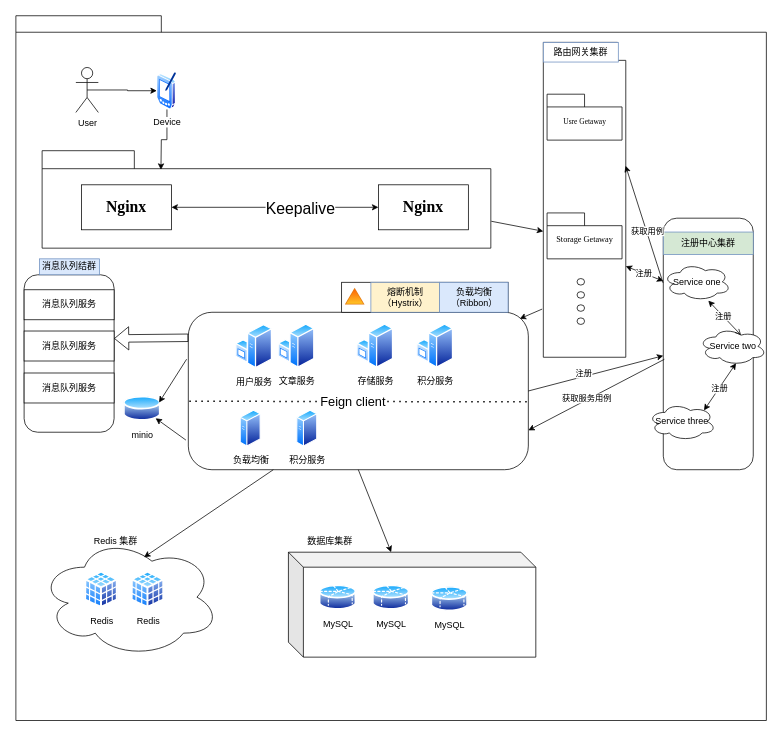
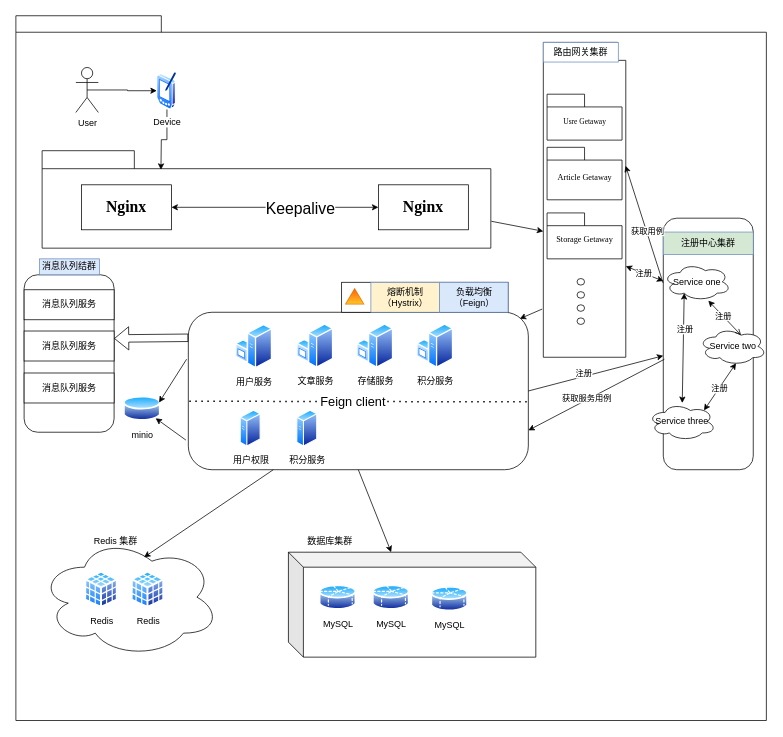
  <mxCell id="0" />
  <mxCell id="1" parent="0" />
  <mxCell id="2" value="" style="shape=folder;fontStyle=1;spacingTop=10;tabWidth=194;tabHeight=22;tabPosition=left;html=1;rounded=0;shadow=0;comic=0;labelBackgroundColor=none;strokeWidth=1;fillColor=none;fontFamily=Verdana;fontSize=10;align=center;" parent="1" vertex="1"><mxGeometry x="20.5" y="20.5" width="1001" height="940" as="geometry" /></mxCell>
  <mxCell id="3" value="" style="group" parent="1" vertex="1" connectable="0"><mxGeometry x="55.5" y="200.5" width="598.5" height="130" as="geometry" /></mxCell>
  <mxCell id="4" value="" style="shape=folder;fontStyle=1;spacingTop=10;tabWidth=123;tabHeight=24;tabPosition=left;html=1;rounded=0;shadow=0;comic=0;labelBackgroundColor=none;strokeWidth=1;fontFamily=Verdana;fontSize=10;align=center;" parent="3" vertex="1"><mxGeometry width="598.5" height="130" as="geometry" /></mxCell>
  <mxCell id="5" value="&lt;font face=&quot;Times New Roman&quot; style=&quot;font-size: 21px;&quot;&gt;&lt;b&gt;Nginx&lt;/b&gt;&lt;/font&gt;" style="rounded=0;whiteSpace=wrap;html=1;" vertex="1" parent="3"><mxGeometry x="52.5" y="45.5" width="120" height="60" as="geometry" /></mxCell>
  <mxCell id="6" value="&lt;font face=&quot;Times New Roman&quot; style=&quot;font-size: 21px;&quot;&gt;&lt;b&gt;Nginx&lt;/b&gt;&lt;/font&gt;" style="rounded=0;whiteSpace=wrap;html=1;" vertex="1" parent="3"><mxGeometry x="448.5" y="45.5" width="120" height="60" as="geometry" /></mxCell>
  <mxCell id="7" value="" style="endArrow=classic;startArrow=classic;html=1;rounded=0;entryX=0;entryY=0.5;entryDx=0;entryDy=0;exitX=1;exitY=0.5;exitDx=0;exitDy=0;" edge="1" parent="3" source="5" target="6"><mxGeometry width="50" height="50" relative="1" as="geometry"><mxPoint x="368.5" y="315.5" as="sourcePoint" /><mxPoint x="418.5" y="265.5" as="targetPoint" /></mxGeometry></mxCell>
  <mxCell id="8" value="&lt;font style=&quot;font-size: 21px;&quot;&gt;Keepalive&lt;/font&gt;" style="edgeLabel;html=1;align=center;verticalAlign=middle;resizable=0;points=[];" vertex="1" connectable="0" parent="7"><mxGeometry x="0.235" relative="1" as="geometry"><mxPoint x="1" as="offset" /></mxGeometry></mxCell>
  <mxCell id="9" value="" style="group;strokeWidth=5;" parent="1" vertex="1" connectable="0"><mxGeometry x="724" y="56" width="120" height="420" as="geometry" /></mxCell>
  <mxCell id="10" value="" style="group" parent="9" vertex="1" connectable="0"><mxGeometry width="120" height="420" as="geometry" /></mxCell>
  <mxCell id="11" value="" style="shape=folder;fontStyle=1;spacingTop=10;tabWidth=123;tabHeight=24;tabPosition=left;html=1;rounded=0;shadow=0;comic=0;labelBackgroundColor=none;strokeWidth=1;fontFamily=Verdana;fontSize=10;align=center;" parent="10" vertex="1"><mxGeometry width="110" height="420" as="geometry" /></mxCell>
  <mxCell id="12" value="&lt;span style=&quot;font-weight: normal;&quot;&gt;Usre Getaway&lt;/span&gt;" style="shape=folder;fontStyle=1;spacingTop=10;tabWidth=50;tabHeight=17;tabPosition=left;html=1;rounded=0;shadow=0;comic=0;labelBackgroundColor=none;strokeWidth=1;fontFamily=Verdana;fontSize=10;align=center;" parent="10" vertex="1"><mxGeometry x="5" y="69.125" width="100" height="61.25" as="geometry" /></mxCell>
  <mxCell id="13" value="&lt;p&gt;路由网关集群&lt;/p&gt;" style="rounded=0;whiteSpace=wrap;html=1;fillColor=#ffffff;strokeColor=#6c8ebf;" vertex="1" parent="10"><mxGeometry width="100" height="26.25" as="geometry" /></mxCell>
  <mxCell id="14" value="&lt;font style=&quot;font-weight: normal; font-size: 11px;&quot;&gt;Storage&amp;nbsp;Getaway&lt;/font&gt;" style="shape=folder;fontStyle=1;spacingTop=10;tabWidth=50;tabHeight=17;tabPosition=left;html=1;rounded=0;shadow=0;comic=0;labelBackgroundColor=none;strokeWidth=1;fontFamily=Verdana;fontSize=10;align=center;" vertex="1" parent="10"><mxGeometry x="5" y="227.5" width="100" height="61.25" as="geometry" /></mxCell>
  <mxCell id="15" value="" style="ellipse;whiteSpace=wrap;html=1;strokeWidth=1;" vertex="1" parent="10"><mxGeometry x="45" y="315" width="10" height="8.75" as="geometry" /></mxCell>
  <mxCell id="16" value="" style="ellipse;whiteSpace=wrap;html=1;strokeWidth=1;" vertex="1" parent="10"><mxGeometry x="45" y="332.5" width="10" height="8.75" as="geometry" /></mxCell>
  <mxCell id="17" value="" style="ellipse;whiteSpace=wrap;html=1;strokeWidth=1;" vertex="1" parent="10"><mxGeometry x="45" y="350" width="10" height="8.75" as="geometry" /></mxCell>
  <mxCell id="18" value="" style="ellipse;whiteSpace=wrap;html=1;strokeWidth=1;" vertex="1" parent="10"><mxGeometry x="45" y="367.5" width="10" height="8.75" as="geometry" /></mxCell>
+ <mxCell id="19" value="&lt;font style=&quot;font-size: 11px; font-weight: normal;&quot;&gt;Article Getaway&lt;/font&gt;" style="shape=folder;fontStyle=1;spacingTop=10;tabWidth=50;tabHeight=17;tabPosition=left;html=1;rounded=0;shadow=0;comic=0;labelBackgroundColor=none;strokeWidth=1;fontFamily=Verdana;fontSize=10;align=center;" vertex="1" parent="10"><mxGeometry x="5" y="140" width="100" height="70" as="geometry" /></mxCell>
  <mxCell id="20" style="edgeStyle=orthogonalEdgeStyle;rounded=0;orthogonalLoop=1;jettySize=auto;html=1;exitX=0.5;exitY=0.5;exitDx=0;exitDy=0;exitPerimeter=0;" edge="1" parent="1" source="21" target="23"><mxGeometry relative="1" as="geometry" /></mxCell>
  <mxCell id="21" value="User" style="shape=umlActor;verticalLabelPosition=bottom;verticalAlign=top;html=1;" vertex="1" parent="1"><mxGeometry x="100.5" y="89.5" width="30" height="60" as="geometry" /></mxCell>
  <mxCell id="22" value="" style="edgeStyle=orthogonalEdgeStyle;rounded=0;orthogonalLoop=1;jettySize=auto;html=1;" edge="1" parent="1" source="23"><mxGeometry relative="1" as="geometry"><mxPoint x="214" y="226" as="targetPoint" /></mxGeometry></mxCell>
  <mxCell id="23" value="Device" style="image;aspect=fixed;perimeter=ellipsePerimeter;html=1;align=center;shadow=0;dashed=0;spacingTop=3;image=img/lib/active_directory/pda.svg;" vertex="1" parent="1"><mxGeometry x="208.5" y="95.5" width="27" height="50" as="geometry" /></mxCell>
  <mxCell id="24" value="" style="endArrow=classic;html=1;rounded=0;entryX=0;entryY=0;entryDx=0;entryDy=252.0;entryPerimeter=0;exitX=1.001;exitY=0.724;exitDx=0;exitDy=0;exitPerimeter=0;" edge="1" parent="1" source="4" target="11"><mxGeometry width="50" height="50" relative="1" as="geometry"><mxPoint x="614" y="376" as="sourcePoint" /><mxPoint x="664" y="326" as="targetPoint" /></mxGeometry></mxCell>
  <mxCell id="25" value="" style="endArrow=classic;html=1;rounded=0;exitX=-0.014;exitY=0.847;exitDx=0;exitDy=0;exitPerimeter=0;" edge="1" parent="1" source="11"><mxGeometry width="50" height="50" relative="1" as="geometry"><mxPoint x="654" y="416" as="sourcePoint" /><mxPoint x="692.5" y="424.691" as="targetPoint" /></mxGeometry></mxCell>
  <mxCell id="26" value="" style="rounded=1;whiteSpace=wrap;html=1;" vertex="1" parent="1"><mxGeometry x="884" y="290.5" width="120" height="335.5" as="geometry" /></mxCell>
  <mxCell id="27" value="注册中心集群" style="rounded=0;whiteSpace=wrap;html=1;fillColor=#d5e8d4;strokeColor=#6c8ebf;" vertex="1" parent="1"><mxGeometry x="884" y="309" width="120" height="30" as="geometry" /></mxCell>
  <mxCell id="28" value="Service one" style="ellipse;shape=cloud;whiteSpace=wrap;html=1;" vertex="1" parent="1"><mxGeometry x="884" y="350.5" width="90" height="50" as="geometry" /></mxCell>
  <mxCell id="29" value="Service two" style="ellipse;shape=cloud;whiteSpace=wrap;html=1;" vertex="1" parent="1"><mxGeometry x="931.5" y="436.5" width="90" height="50" as="geometry" /></mxCell>
  <mxCell id="30" value="Service three" style="ellipse;shape=cloud;whiteSpace=wrap;html=1;" vertex="1" parent="1"><mxGeometry x="864" y="537" width="90" height="50" as="geometry" /></mxCell>
  <mxCell id="31" value="" style="endArrow=classic;startArrow=classic;html=1;rounded=0;entryX=0.55;entryY=0.95;entryDx=0;entryDy=0;entryPerimeter=0;exitX=0.825;exitY=0.198;exitDx=0;exitDy=0;exitPerimeter=0;" edge="1" parent="1" source="30" target="29"><mxGeometry width="50" height="50" relative="1" as="geometry"><mxPoint x="924" y="560.5" as="sourcePoint" /><mxPoint x="974" y="510.5" as="targetPoint" /></mxGeometry></mxCell>
  <mxCell id="32" value="注册" style="edgeLabel;html=1;align=center;verticalAlign=middle;resizable=0;points=[];" vertex="1" connectable="0" parent="31"><mxGeometry x="-0.045" relative="1" as="geometry"><mxPoint as="offset" /></mxGeometry></mxCell>
+ <mxCell id="33" value="" style="endArrow=classic;startArrow=classic;html=1;rounded=0;entryX=0.31;entryY=0.8;entryDx=0;entryDy=0;entryPerimeter=0;" edge="1" parent="1" source="30" target="28"><mxGeometry width="50" height="50" relative="1" as="geometry"><mxPoint x="924" y="560.5" as="sourcePoint" /><mxPoint x="974" y="510.5" as="targetPoint" /></mxGeometry></mxCell>
+ <mxCell id="34" value="注册" style="edgeLabel;html=1;align=center;verticalAlign=middle;resizable=0;points=[];" vertex="1" connectable="0" parent="33"><mxGeometry x="0.349" y="-1" relative="1" as="geometry"><mxPoint as="offset" /></mxGeometry></mxCell>
  <mxCell id="35" value="" style="endArrow=open;startArrow=classic;html=1;rounded=0;entryX=0.625;entryY=0.2;entryDx=0;entryDy=0;entryPerimeter=0;exitX=0.667;exitY=1;exitDx=0;exitDy=0;exitPerimeter=0;" edge="1" parent="1" source="28" target="29"><mxGeometry width="50" height="50" relative="1" as="geometry"><mxPoint x="924" y="560.5" as="sourcePoint" /><mxPoint x="974" y="510.5" as="targetPoint" /></mxGeometry></mxCell>
  <mxCell id="36" value="注册" style="edgeLabel;html=1;align=center;verticalAlign=middle;resizable=0;points=[];" vertex="1" connectable="0" parent="35"><mxGeometry x="-0.102" relative="1" as="geometry"><mxPoint as="offset" /></mxGeometry></mxCell>
  <mxCell id="37" value="" style="endArrow=classic;html=1;rounded=0;entryX=0.998;entryY=0.392;entryDx=0;entryDy=0;entryPerimeter=0;exitX=-0.003;exitY=0.257;exitDx=0;exitDy=0;exitPerimeter=0;" edge="1" parent="1" source="26" target="11"><mxGeometry width="50" height="50" relative="1" as="geometry"><mxPoint x="904" y="206" as="sourcePoint" /><mxPoint x="954" y="156" as="targetPoint" /></mxGeometry></mxCell>
  <mxCell id="38" value="获取用例" style="edgeLabel;html=1;align=center;verticalAlign=middle;resizable=0;points=[];" vertex="1" connectable="0" parent="37"><mxGeometry x="-0.118" y="-1" relative="1" as="geometry"><mxPoint as="offset" /></mxGeometry></mxCell>
  <mxCell id="39" value="" style="endArrow=classic;startArrow=classic;html=1;rounded=0;exitX=0.999;exitY=0.711;exitDx=0;exitDy=0;exitPerimeter=0;entryX=0;entryY=0.25;entryDx=0;entryDy=0;" edge="1" parent="1" source="11" target="26"><mxGeometry width="50" height="50" relative="1" as="geometry"><mxPoint x="834" y="226" as="sourcePoint" /><mxPoint x="884" y="176" as="targetPoint" /></mxGeometry></mxCell>
  <mxCell id="40" value="注册" style="edgeLabel;html=1;align=center;verticalAlign=middle;resizable=0;points=[];" vertex="1" connectable="0" parent="39"><mxGeometry x="-0.085" relative="1" as="geometry"><mxPoint as="offset" /></mxGeometry></mxCell>
  <mxCell id="41" value="" style="rounded=1;whiteSpace=wrap;html=1;" vertex="1" parent="1"><mxGeometry x="250.5" y="416" width="453.5" height="210" as="geometry" /></mxCell>
  <mxCell id="42" value="用户服务" style="image;aspect=fixed;perimeter=ellipsePerimeter;html=1;align=center;shadow=0;dashed=0;spacingTop=3;image=img/lib/active_directory/windows_server.svg;" vertex="1" parent="1"><mxGeometry x="313.5" y="431.5" width="49.2" height="60" as="geometry" /></mxCell>
- <mxCell id="43" value="文章服务" style="image;aspect=fixed;perimeter=ellipsePerimeter;html=1;align=center;shadow=0;dashed=0;spacingTop=3;image=img/lib/active_directory/windows_server.svg;" vertex="1" parent="1"><mxGeometry x="370" y="431" width="49.2" height="60" as="geometry" /></mxCell>
+ <mxCell id="43" value="文章服务" style="image;aspect=fixed;perimeter=ellipsePerimeter;html=1;align=center;shadow=0;dashed=0;spacingTop=3;image=img/lib/active_directory/windows_server.svg;" vertex="1" parent="1"><mxGeometry x="395" y="431" width="49.2" height="60" as="geometry" /></mxCell>
  <mxCell id="44" value="存储服务" style="image;aspect=fixed;perimeter=ellipsePerimeter;html=1;align=center;shadow=0;dashed=0;spacingTop=3;image=img/lib/active_directory/windows_server.svg;" vertex="1" parent="1"><mxGeometry x="475" y="431" width="49.2" height="60" as="geometry" /></mxCell>
  <mxCell id="45" value="积分服务" style="image;aspect=fixed;perimeter=ellipsePerimeter;html=1;align=center;shadow=0;dashed=0;spacingTop=3;image=img/lib/active_directory/windows_server.svg;" vertex="1" parent="1"><mxGeometry x="555" y="431" width="49.2" height="60" as="geometry" /></mxCell>
  <mxCell id="46" value="" style="rounded=0;whiteSpace=wrap;html=1;" vertex="1" parent="1"><mxGeometry x="455" y="376" width="222" height="40" as="geometry" /></mxCell>
  <mxCell id="47" value="" style="image;aspect=fixed;perimeter=ellipsePerimeter;html=1;align=center;shadow=0;dashed=0;spacingTop=3;image=img/lib/active_directory/windows_domain.svg;" vertex="1" parent="1"><mxGeometry x="458.5" y="382.5" width="28.82" height="24.5" as="geometry" /></mxCell>
- <mxCell id="48" value="负载均衡（Ribbon）" style="rounded=0;whiteSpace=wrap;html=1;fillColor=#dae8fc;strokeColor=#6c8ebf;" vertex="1" parent="1"><mxGeometry x="585.5" y="376" width="91.5" height="40" as="geometry" /></mxCell>
+ <mxCell id="48" value="负载均衡（Feign）" style="rounded=0;whiteSpace=wrap;html=1;fillColor=#dae8fc;strokeColor=#6c8ebf;" vertex="1" parent="1"><mxGeometry x="585.5" y="376" width="91.5" height="40" as="geometry" /></mxCell>
  <mxCell id="49" value="熔断机制（Hystrix）" style="rounded=0;whiteSpace=wrap;html=1;fillColor=#fff2cc;strokeColor=#6c8ebf;" vertex="1" parent="1"><mxGeometry x="494" y="376" width="91.5" height="40" as="geometry" /></mxCell>
  <mxCell id="50" value="" style="endArrow=none;dashed=1;html=1;dashPattern=1 3;strokeWidth=2;rounded=0;exitX=0.003;exitY=0.565;exitDx=0;exitDy=0;exitPerimeter=0;entryX=1.003;entryY=0.569;entryDx=0;entryDy=0;entryPerimeter=0;" edge="1" parent="1" source="41" target="41"><mxGeometry width="50" height="50" relative="1" as="geometry"><mxPoint x="724" y="606" as="sourcePoint" /><mxPoint x="704" y="556" as="targetPoint" /></mxGeometry></mxCell>
  <mxCell id="51" value="&lt;font style=&quot;font-size: 17px;&quot;&gt;Feign client&lt;/font&gt;" style="edgeLabel;html=1;align=center;verticalAlign=middle;resizable=0;points=[];" vertex="1" connectable="0" parent="50"><mxGeometry x="-0.039" y="-1" relative="1" as="geometry"><mxPoint as="offset" /></mxGeometry></mxCell>
- <mxCell id="52" value="负载均衡" style="image;aspect=fixed;perimeter=ellipsePerimeter;html=1;align=center;shadow=0;dashed=0;spacingTop=3;image=img/lib/active_directory/generic_server.svg;" vertex="1" parent="1"><mxGeometry x="319.5" y="546" width="28.0" height="50" as="geometry" /></mxCell>
+ <mxCell id="52" value="用户权限" style="image;aspect=fixed;perimeter=ellipsePerimeter;html=1;align=center;shadow=0;dashed=0;spacingTop=3;image=img/lib/active_directory/generic_server.svg;" vertex="1" parent="1"><mxGeometry x="319.5" y="546" width="28.0" height="50" as="geometry" /></mxCell>
  <mxCell id="53" value="积分服务" style="image;aspect=fixed;perimeter=ellipsePerimeter;html=1;align=center;shadow=0;dashed=0;spacingTop=3;image=img/lib/active_directory/generic_server.svg;" vertex="1" parent="1"><mxGeometry x="395" y="546" width="28.0" height="50" as="geometry" /></mxCell>
  <mxCell id="54" value="minio" style="image;aspect=fixed;perimeter=ellipsePerimeter;html=1;align=center;shadow=0;dashed=0;spacingTop=3;image=img/lib/active_directory/database.svg;" vertex="1" parent="1"><mxGeometry x="164" y="526" width="50" height="37" as="geometry" /></mxCell>
  <mxCell id="55" value="" style="endArrow=classic;html=1;rounded=0;entryX=1;entryY=0.25;entryDx=0;entryDy=0;exitX=-0.005;exitY=0.298;exitDx=0;exitDy=0;exitPerimeter=0;" edge="1" parent="1" source="41" target="54"><mxGeometry width="50" height="50" relative="1" as="geometry"><mxPoint x="724" y="606" as="sourcePoint" /><mxPoint x="774" y="556" as="targetPoint" /></mxGeometry></mxCell>
  <mxCell id="56" value="" style="endArrow=classic;html=1;rounded=0;exitX=-0.007;exitY=0.812;exitDx=0;exitDy=0;exitPerimeter=0;entryX=1;entryY=1;entryDx=0;entryDy=0;" edge="1" parent="1" source="41" target="54"><mxGeometry width="50" height="50" relative="1" as="geometry"><mxPoint x="724" y="606" as="sourcePoint" /><mxPoint x="774" y="556" as="targetPoint" /></mxGeometry></mxCell>
  <mxCell id="57" value="" style="rounded=1;whiteSpace=wrap;html=1;" vertex="1" parent="1"><mxGeometry x="31.5" y="366" width="120" height="210" as="geometry" /></mxCell>
  <mxCell id="58" value="消息队列服务" style="rounded=0;whiteSpace=wrap;html=1;" vertex="1" parent="1"><mxGeometry x="31.5" y="386" width="120" height="40" as="geometry" /></mxCell>
  <mxCell id="59" value="消息队列服务" style="rounded=0;whiteSpace=wrap;html=1;" vertex="1" parent="1"><mxGeometry x="31.5" y="441" width="120" height="40" as="geometry" /></mxCell>
  <mxCell id="60" value="消息队列服务" style="rounded=0;whiteSpace=wrap;html=1;" vertex="1" parent="1"><mxGeometry x="31.5" y="497" width="120" height="40" as="geometry" /></mxCell>
  <mxCell id="61" value="" style="shape=flexArrow;endArrow=classic;html=1;rounded=0;entryX=1;entryY=0.5;entryDx=0;entryDy=0;exitX=0;exitY=0.162;exitDx=0;exitDy=0;exitPerimeter=0;" edge="1" parent="1" source="41"><mxGeometry width="50" height="50" relative="1" as="geometry"><mxPoint x="254" y="451" as="sourcePoint" /><mxPoint x="151.5" y="451" as="targetPoint" /></mxGeometry></mxCell>
  <mxCell id="62" value="消息队列结群" style="rounded=0;whiteSpace=wrap;html=1;fillColor=#dae8fc;strokeColor=#6c8ebf;" vertex="1" parent="1"><mxGeometry x="52" y="344.75" width="80" height="21.25" as="geometry" /></mxCell>
  <mxCell id="63" value="" style="endArrow=classic;html=1;rounded=0;exitX=1;exitY=0.5;exitDx=0;exitDy=0;" edge="1" parent="1" source="41" target="26"><mxGeometry width="50" height="50" relative="1" as="geometry"><mxPoint x="714" y="596" as="sourcePoint" /><mxPoint x="764" y="546" as="targetPoint" /></mxGeometry></mxCell>
  <mxCell id="64" value="注册" style="edgeLabel;html=1;align=center;verticalAlign=middle;resizable=0;points=[];" vertex="1" connectable="0" parent="63"><mxGeometry x="-0.176" y="4" relative="1" as="geometry"><mxPoint as="offset" /></mxGeometry></mxCell>
  <mxCell id="65" value="" style="endArrow=classic;html=1;rounded=0;entryX=1;entryY=0.75;entryDx=0;entryDy=0;exitX=0.012;exitY=0.561;exitDx=0;exitDy=0;exitPerimeter=0;" edge="1" parent="1" source="26" target="41"><mxGeometry width="50" height="50" relative="1" as="geometry"><mxPoint x="474" y="616" as="sourcePoint" /><mxPoint x="524" y="566" as="targetPoint" /></mxGeometry></mxCell>
  <mxCell id="66" value="获取服务用例" style="edgeLabel;html=1;align=center;verticalAlign=middle;resizable=0;points=[];" vertex="1" connectable="0" parent="65"><mxGeometry x="0.134" y="-2" relative="1" as="geometry"><mxPoint as="offset" /></mxGeometry></mxCell>
  <mxCell id="67" value="" style="ellipse;shape=cloud;whiteSpace=wrap;html=1;" vertex="1" parent="1"><mxGeometry x="52" y="716" width="240" height="160" as="geometry" /></mxCell>
  <mxCell id="68" value="Redis" style="image;aspect=fixed;perimeter=ellipsePerimeter;html=1;align=center;shadow=0;dashed=0;spacingTop=3;image=img/lib/active_directory/database_cube.svg;" vertex="1" parent="1"><mxGeometry x="112" y="761" width="45" height="50" as="geometry" /></mxCell>
  <mxCell id="69" value="Redis" style="image;aspect=fixed;perimeter=ellipsePerimeter;html=1;align=center;shadow=0;dashed=0;spacingTop=3;image=img/lib/active_directory/database_cube.svg;" vertex="1" parent="1"><mxGeometry x="174" y="761" width="45" height="50" as="geometry" /></mxCell>
  <mxCell id="70" value="" style="shape=cube;whiteSpace=wrap;html=1;boundedLbl=1;backgroundOutline=1;darkOpacity=0.05;darkOpacity2=0.1;" vertex="1" parent="1"><mxGeometry x="384" y="736" width="330" height="140" as="geometry" /></mxCell>
  <mxCell id="71" value="MySQL" style="image;aspect=fixed;perimeter=ellipsePerimeter;html=1;align=center;shadow=0;dashed=0;spacingTop=3;image=img/lib/active_directory/database_partition_5.svg;" vertex="1" parent="1"><mxGeometry x="425" y="778" width="50" height="37" as="geometry" /></mxCell>
  <mxCell id="72" value="MySQL" style="image;aspect=fixed;perimeter=ellipsePerimeter;html=1;align=center;shadow=0;dashed=0;spacingTop=3;image=img/lib/active_directory/database_partition_5.svg;" vertex="1" parent="1"><mxGeometry x="496" y="778" width="50" height="37" as="geometry" /></mxCell>
  <mxCell id="73" value="MySQL" style="image;aspect=fixed;perimeter=ellipsePerimeter;html=1;align=center;shadow=0;dashed=0;spacingTop=3;image=img/lib/active_directory/database_partition_5.svg;" vertex="1" parent="1"><mxGeometry x="574" y="780" width="50" height="37" as="geometry" /></mxCell>
  <mxCell id="74" value="" style="endArrow=classic;html=1;rounded=0;exitX=0.5;exitY=1;exitDx=0;exitDy=0;" edge="1" parent="1" source="41" target="70"><mxGeometry width="50" height="50" relative="1" as="geometry"><mxPoint x="474" y="946" as="sourcePoint" /><mxPoint x="524" y="896" as="targetPoint" /></mxGeometry></mxCell>
  <mxCell id="75" value="" style="endArrow=classic;html=1;rounded=0;exitX=0.25;exitY=1;exitDx=0;exitDy=0;entryX=0.581;entryY=0.167;entryDx=0;entryDy=0;entryPerimeter=0;" edge="1" parent="1" source="41" target="67"><mxGeometry width="50" height="50" relative="1" as="geometry"><mxPoint x="474" y="946" as="sourcePoint" /><mxPoint x="524" y="896" as="targetPoint" /></mxGeometry></mxCell>
  <mxCell id="76" value="Redis 集群" style="text;html=1;strokeColor=none;fillColor=none;align=center;verticalAlign=middle;whiteSpace=wrap;rounded=0;" vertex="1" parent="1"><mxGeometry x="114" y="706" width="80" height="30" as="geometry" /></mxCell>
  <mxCell id="77" value="数据库集群" style="text;html=1;strokeColor=none;fillColor=none;align=center;verticalAlign=middle;whiteSpace=wrap;rounded=0;" vertex="1" parent="1"><mxGeometry x="395" y="706" width="89" height="30" as="geometry" /></mxCell>
